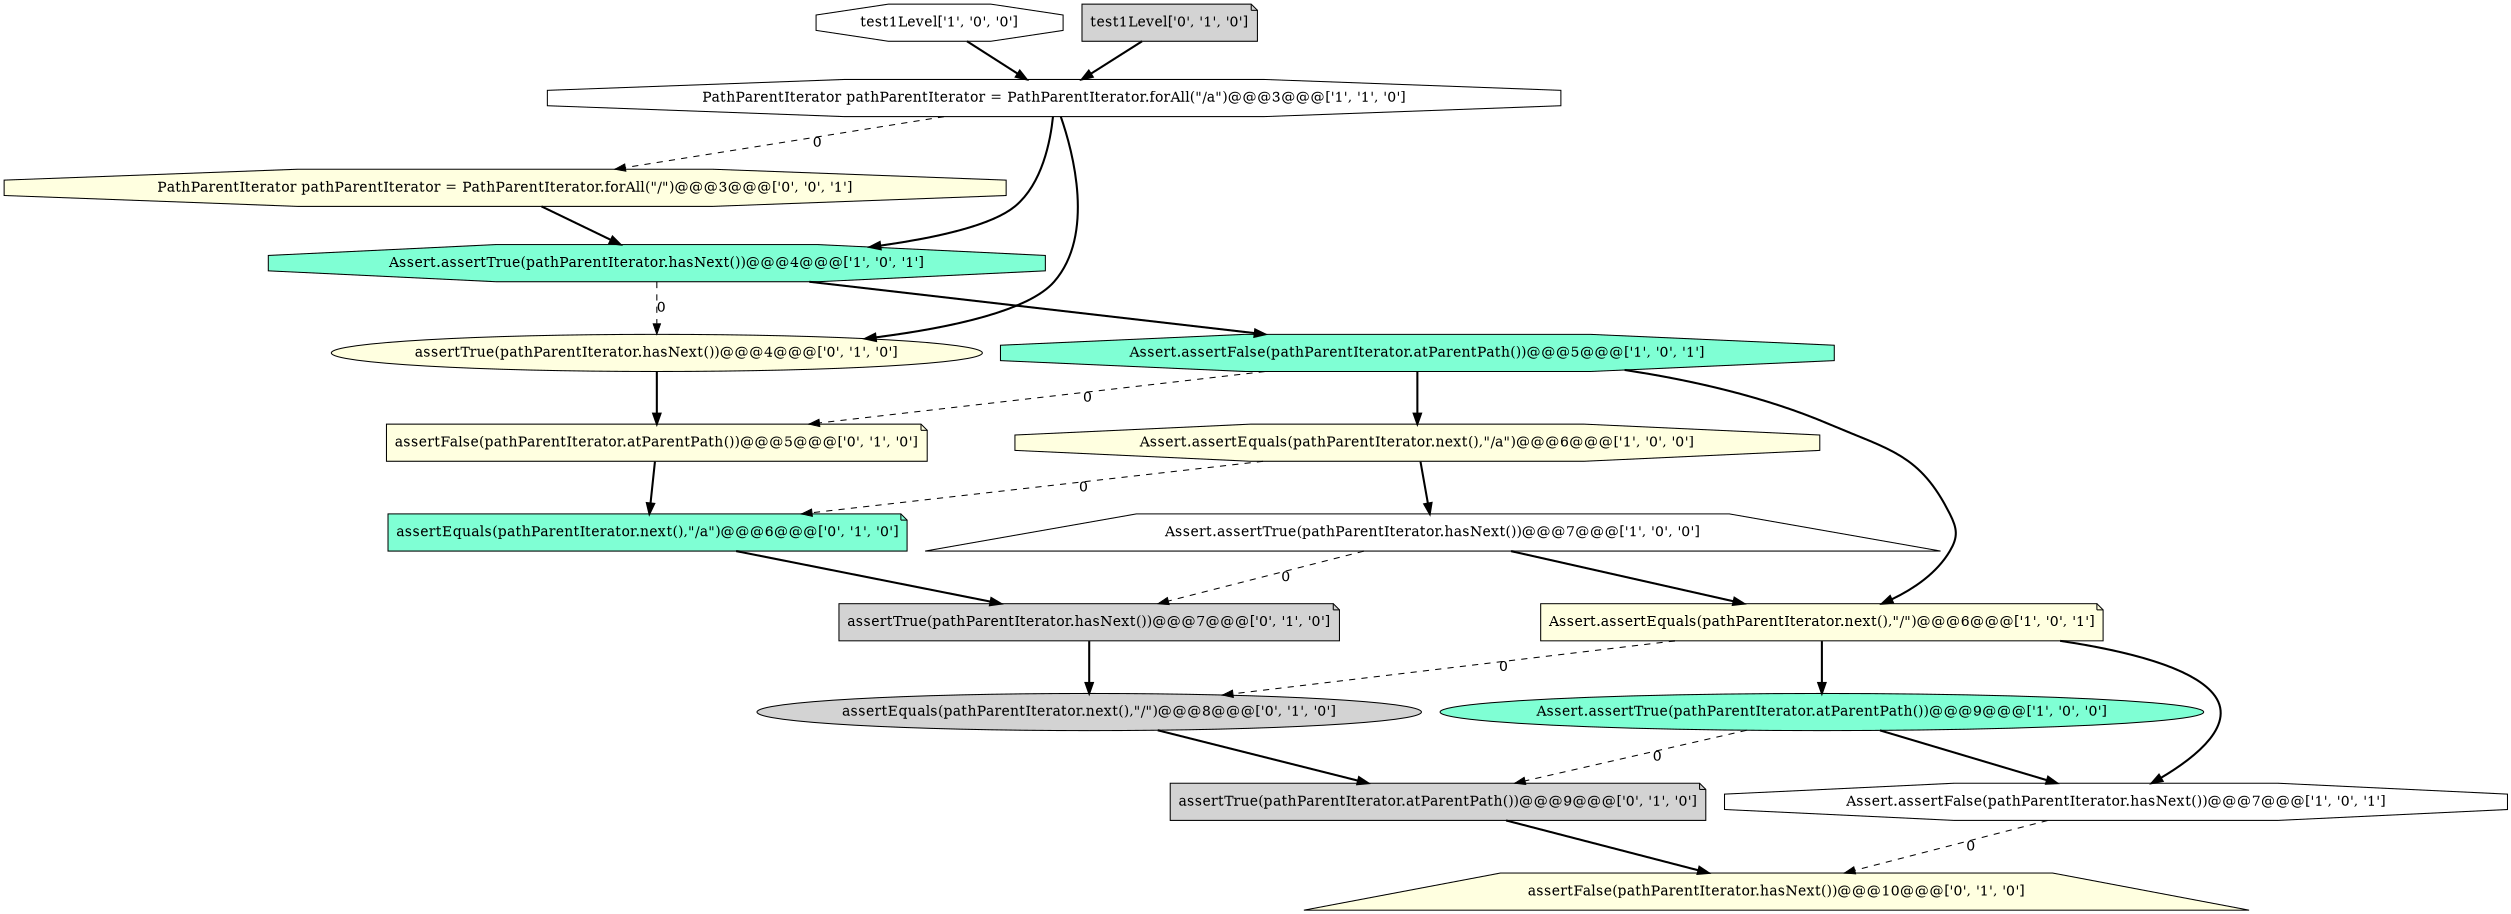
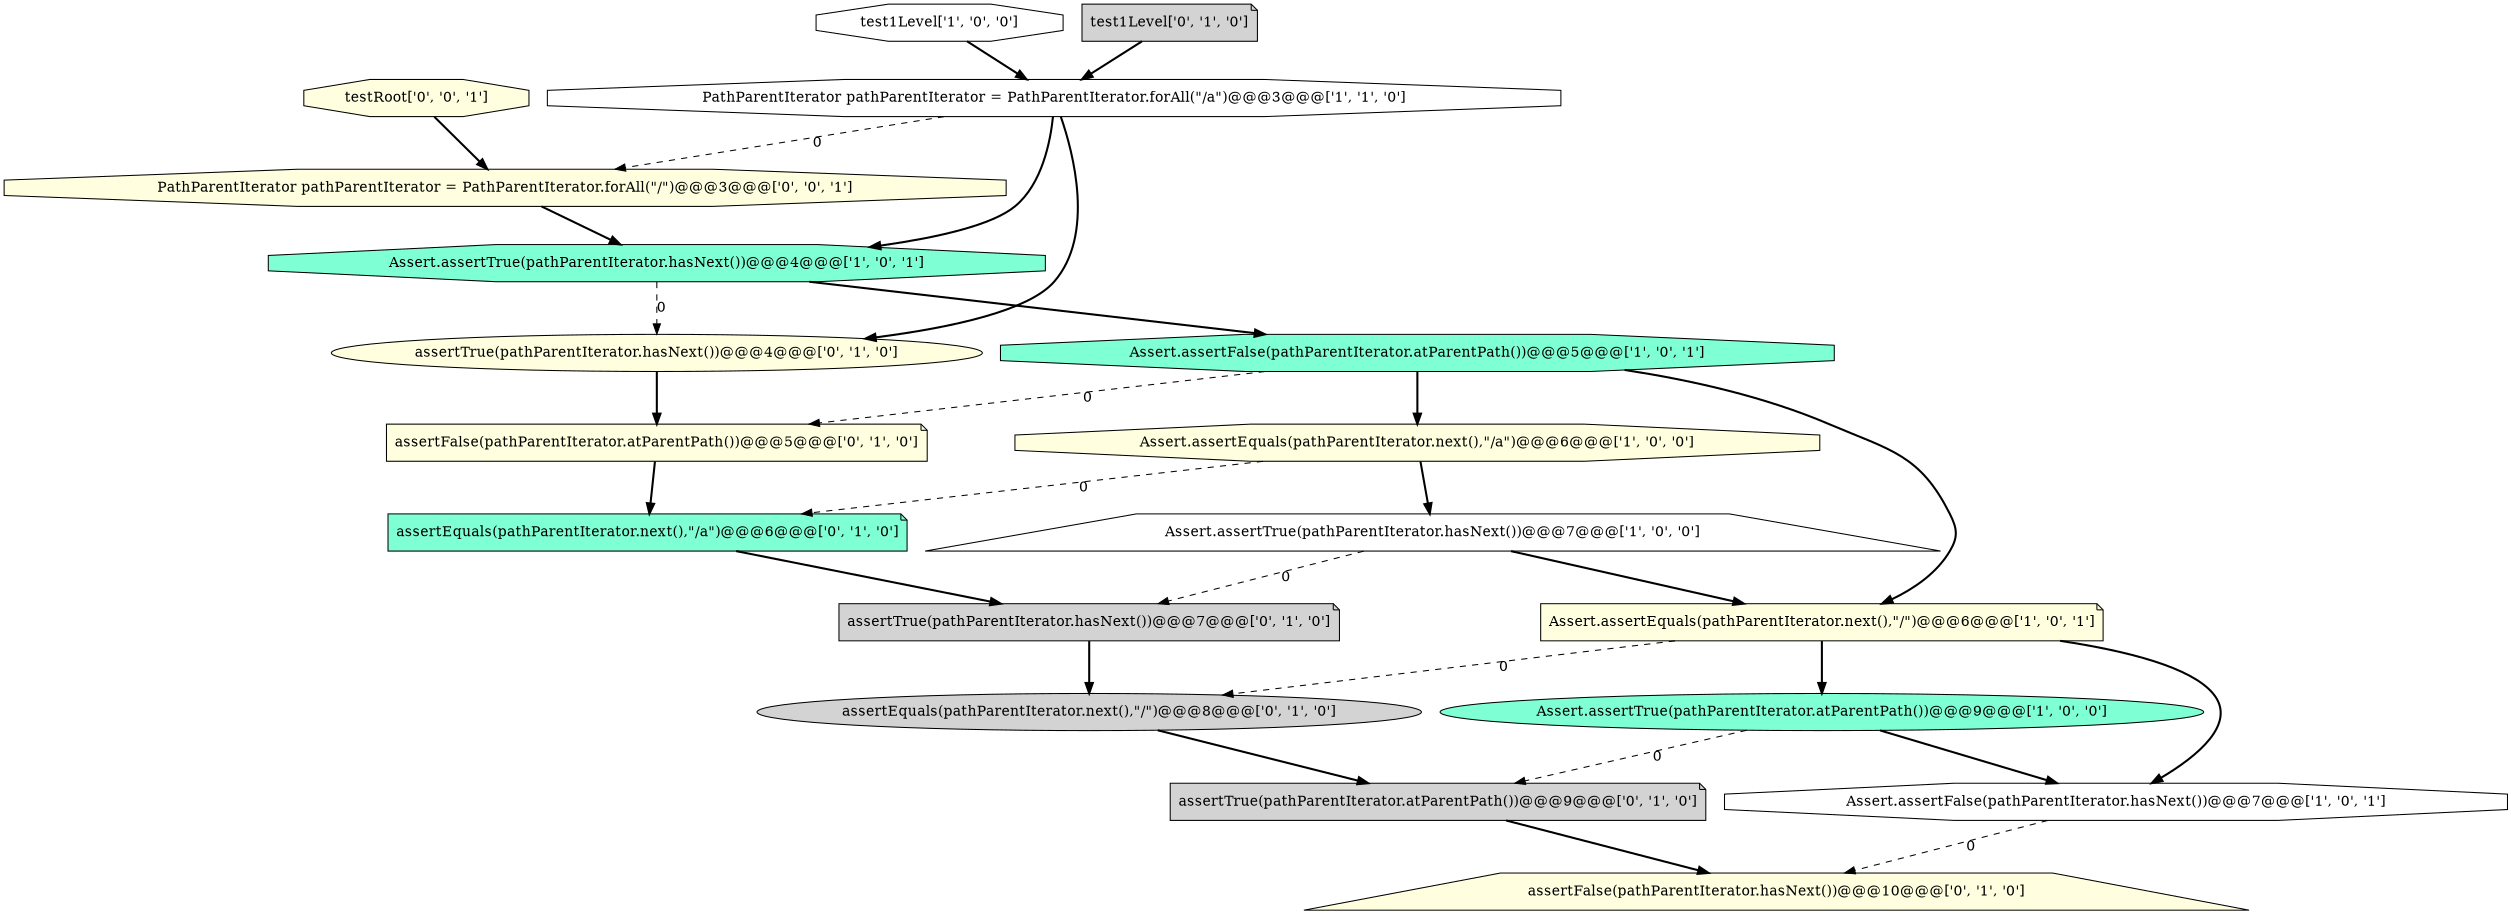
  digraph {
    node [fillcolor=lightyellow shape=octagon style=filled]
    edge [style=bold]
    n1 [label="assertFalse(pathParentIterator.atParentPath())@@@5@@@['0', '1', '0']" shape=note]
    n2 [fillcolor=aquamarine label="assertEquals(pathParentIterator.next(),\"/a\")@@@6@@@['0', '1', '0']" shape=note]
    n3 [fillcolor=aquamarine label="Assert.assertFalse(pathParentIterator.atParentPath())@@@5@@@['1', '0', '1']"]
    n4 [label="Assert.assertEquals(pathParentIterator.next(),\"/\")@@@6@@@['1', '0', '1']" shape=note]
    n5 [label="Assert.assertEquals(pathParentIterator.next(),\"/a\")@@@6@@@['1', '0', '0']"]
    n6 [fillcolor=aquamarine label="Assert.assertTrue(pathParentIterator.hasNext())@@@4@@@['1', '0', '1']"]
    n7 [label="assertTrue(pathParentIterator.hasNext())@@@4@@@['0', '1', '0']" shape=ellipse]
    n8 [fillcolor=white label="Assert.assertFalse(pathParentIterator.hasNext())@@@7@@@['1', '0', '1']"]
    n9 [fillcolor=lightgrey label="assertEquals(pathParentIterator.next(),\"/\")@@@8@@@['0', '1', '0']" shape=ellipse]
    n10 [fillcolor=aquamarine label="Assert.assertTrue(pathParentIterator.atParentPath())@@@9@@@['1', '0', '0']" shape=ellipse]
    n11 [fillcolor=white label="test1Level['1', '0', '0']"]
    n12 [fillcolor=white label="PathParentIterator pathParentIterator = PathParentIterator.forAll(\"/a\")@@@3@@@['1', '1', '0']"]
    n13 [fillcolor=lightgrey label="assertTrue(pathParentIterator.atParentPath())@@@9@@@['0', '1', '0']" shape=note]
    n14 [label="assertFalse(pathParentIterator.hasNext())@@@10@@@['0', '1', '0']" shape=trapezium]
    n15 [fillcolor=white label="Assert.assertTrue(pathParentIterator.hasNext())@@@7@@@['1', '0', '0']" shape=trapezium]
    n16 [fillcolor=lightgrey label="assertTrue(pathParentIterator.hasNext())@@@7@@@['0', '1', '0']" shape=note]
    n17 [fillcolor=lightgrey label="test1Level['0', '1', '0']" shape=note]
+   n18 [label="testRoot['0', '0', '1']"]
    n19 [label="PathParentIterator pathParentIterator = PathParentIterator.forAll(\"/\")@@@3@@@['0', '0', '1']"]
    n1 -> n2
    n2 -> n16
    n3 -> n1 [label=0 style=dashed]
    n3 -> n4
    n3 -> n5
    n4 -> n8
    n4 -> n9 [label=0 style=dashed]
    n4 -> n10
    n5 -> n2 [label=0 style=dashed]
    n5 -> n15
    n6 -> n3
    n6 -> n7 [label=0 style=dashed]
    n7 -> n1
    n8 -> n14 [label=0 style=dashed]
    n9 -> n13
    n10 -> n8
    n10 -> n13 [label=0 style=dashed]
    n11 -> n12
    n12 -> n6
    n12 -> n7
    n12 -> n19 [label=0 style=dashed]
    n13 -> n14
    n15 -> n4
    n15 -> n16 [label=0 style=dashed]
    n16 -> n9
    n17 -> n12
+   n18 -> n19
    n19 -> n6
  }
